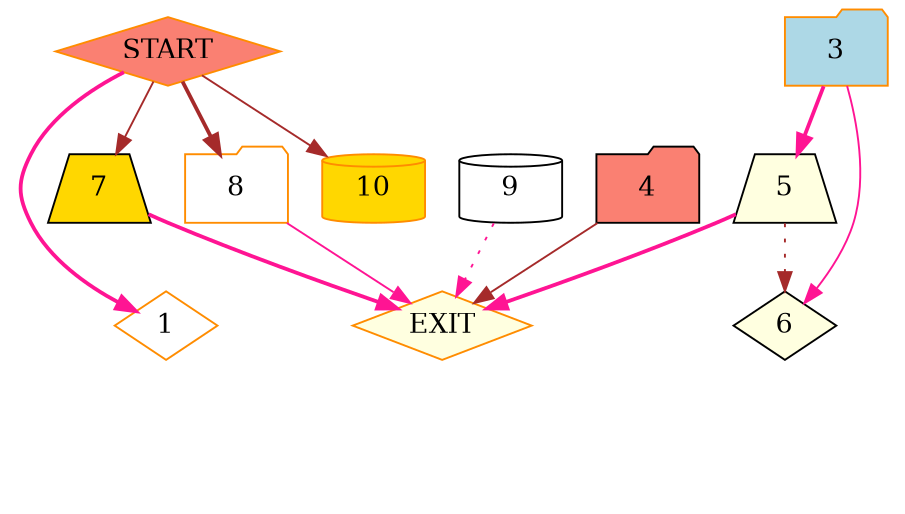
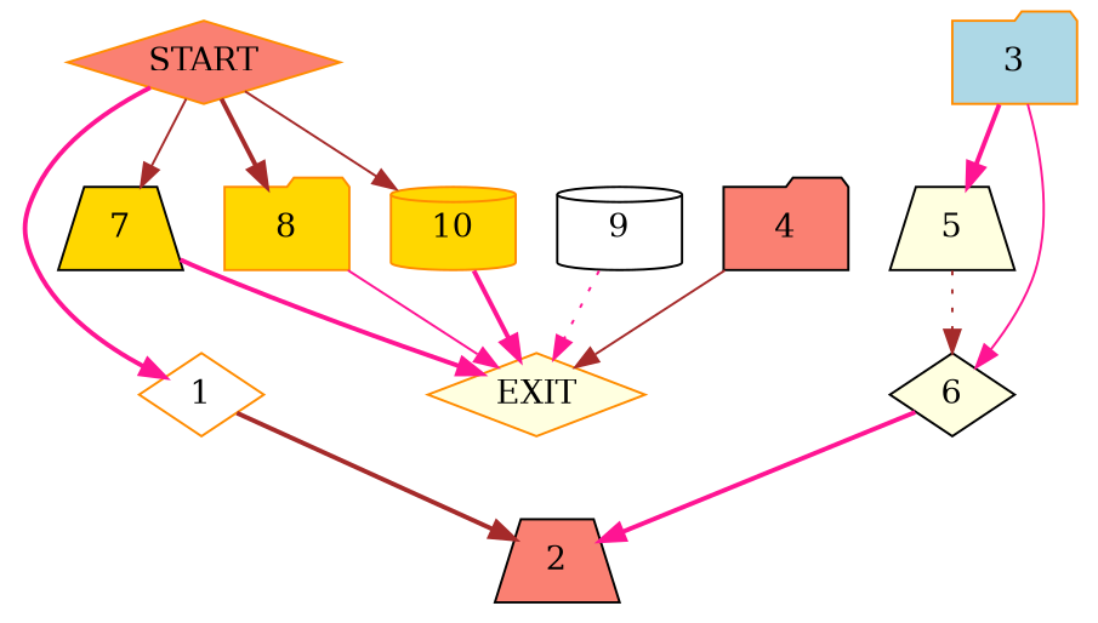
  digraph {
    node [color=darkorange fillcolor=salmon shape=diamond style=filled]
    edge [color=deeppink style=bold]
    n1 [label=START]
    1 [fillcolor=white]
    7 [color=black fillcolor=gold shape=trapezium]
-   8 [fillcolor=white shape=folder]
+   8 [fillcolor=gold shape=folder]
    10 [fillcolor=gold shape=cylinder]
+   2 [color=black shape=trapezium]
    n7 [fillcolor=lightyellow label=EXIT]
    9 [color=black fillcolor=white shape=cylinder]
    3 [fillcolor=lightblue shape=folder]
    5 [color=black fillcolor=lightyellow shape=trapezium]
    6 [color=black fillcolor=lightyellow]
    4 [color=black shape=folder]
    n1 -> 1
    n1 -> 7 [color=brown style=solid]
    n1 -> 8 [color=brown]
    n1 -> 10 [color=brown style=solid]
+   1 -> 2 [color=brown]
    7 -> n7
    8 -> n7 [style=solid]
-   5 -> n7
+   10 -> n7
    9 -> n7 [style=dotted]
    3 -> 5
    3 -> 6 [style=solid]
    5 -> 6 [color=brown style=dotted]
+   6 -> 2
    4 -> n7 [color=brown style=solid]
  }
